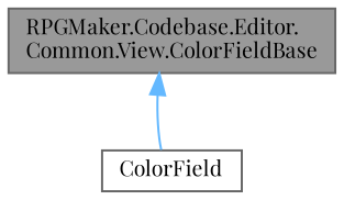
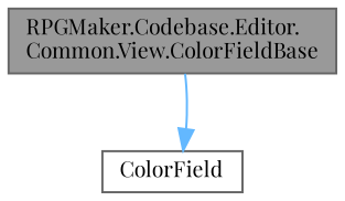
  digraph {
    fontname="Playfair Display"
    node [color=gray40 fontname="Playfair Display" fontsize=10 shape=box style=filled]
    n1 [fillcolor=grey60 fontcolor=black height=0.2 label="RPGMaker.Codebase.Editor.\lCommon.View.ColorFieldBase" width=0.4]
    n2 [fillcolor=white height=0.2 label=ColorField width=0.4]
-   n1 -> n2 [color=steelblue1 dir=back fontname="Playfair Display" fontsize=10 labelfontname=Helvetica labelfontsize=10 style=solid]
+   n2 -> n1 [color=steelblue1 dir=back fontname="Playfair Display" fontsize=10 labelfontname=Helvetica labelfontsize=10 style=solid]
  }
